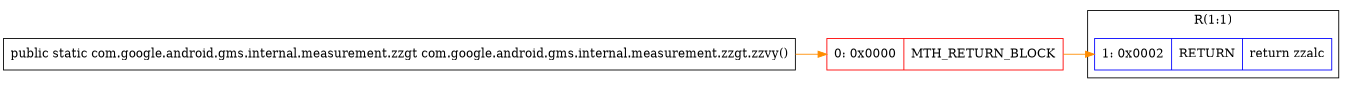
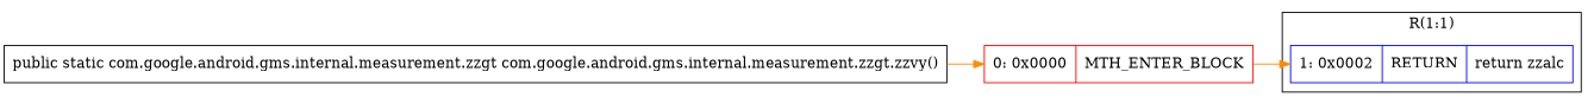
  digraph {
    rankdir=LR
    node [shape=record]
    edge [color=darkorange]
    n1 [color=blue label="{1\:\ 0x0002|RETURN\l|return zzalc\l}"]
-   n2 [color=red label="{0\:\ 0x0000|MTH_RETURN_BLOCK\l}"]
+   n2 [color=red label="{0\:\ 0x0000|MTH_ENTER_BLOCK\l}"]
    n3 [label="{public static com.google.android.gms.internal.measurement.zzgt com.google.android.gms.internal.measurement.zzgt.zzvy() }"]
    subgraph cluster_1 {
      label="R(1:1)"
      n1
    }
    n2 -> n1
    n3 -> n2
  }
